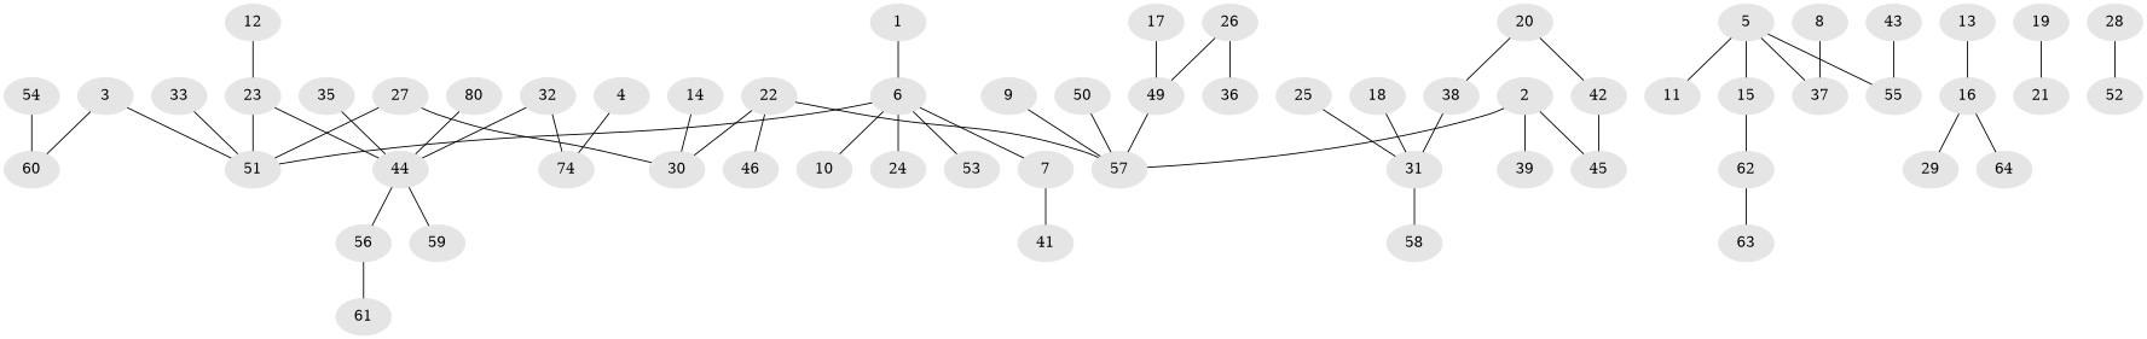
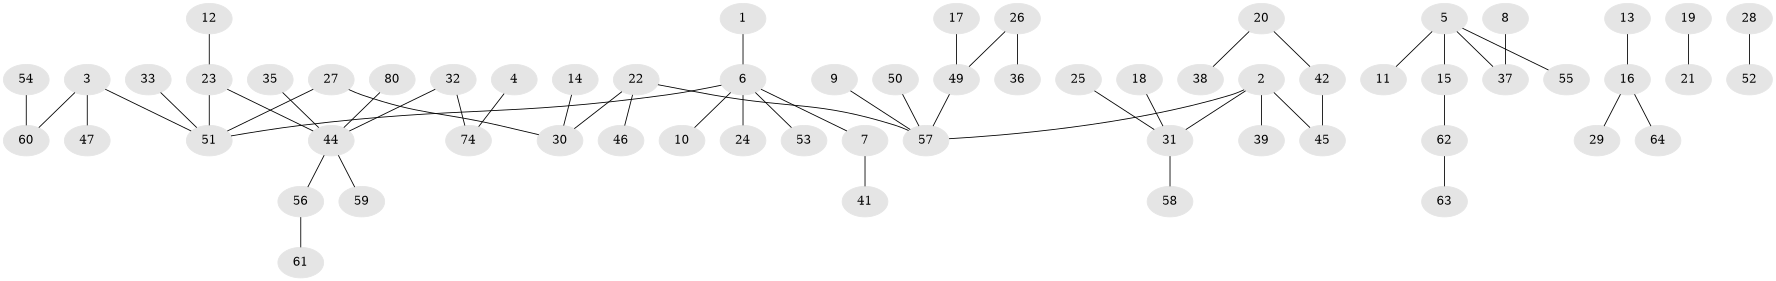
  graph {
    node [color=gray90 style=filled]
    edge [weight=1.0]
    1
    6
    51
    7
    10
    24
    53
    2
    31
    39
    45
    57
    58
    3
+   47
    60
    n17 [label=74]
    4
    5
    11
    15
    37
    55
    62
    41
    8
    9
    12
    23
    44
    13
    16
    29
    64
    14
    30
    63
    17
    49
    18
    19
    21
    20
    38
    42
    22
    46
    56
    59
    25
    26
    36
    27
    28
    52
    32
    33
    35
    n59 [label=80]
-   43
    61
    50
    54
    1 -- 6
    6 -- 51
    6 -- 7
    6 -- 10
    6 -- 24
    6 -- 53
    7 -- 41
-   38 -- 31
+   2 -- 31
    2 -- 39
    2 -- 45
    2 -- 57
    31 -- 58
    3 -- 51
+   3 -- 47
    3 -- 60
    4 -- n17
    5 -- 11
    5 -- 15
    5 -- 37
    5 -- 55
    15 -- 62
    62 -- 63
    8 -- 37
    9 -- 57
    12 -- 23
    23 -- 51
    23 -- 44
    44 -- 56
    44 -- 59
    13 -- 16
    16 -- 29
    16 -- 64
    14 -- 30
    17 -- 49
    49 -- 57
    18 -- 31
    19 -- 21
    20 -- 38
    20 -- 42
    42 -- 45
    22 -- 57
    22 -- 30
    22 -- 46
    56 -- 61
    25 -- 31
    26 -- 49
    26 -- 36
    27 -- 51
    27 -- 30
    28 -- 52
    32 -- n17
    32 -- 44
    33 -- 51
    35 -- 44
    n59 -- 44
-   43 -- 55
    50 -- 57
    54 -- 60
  }
